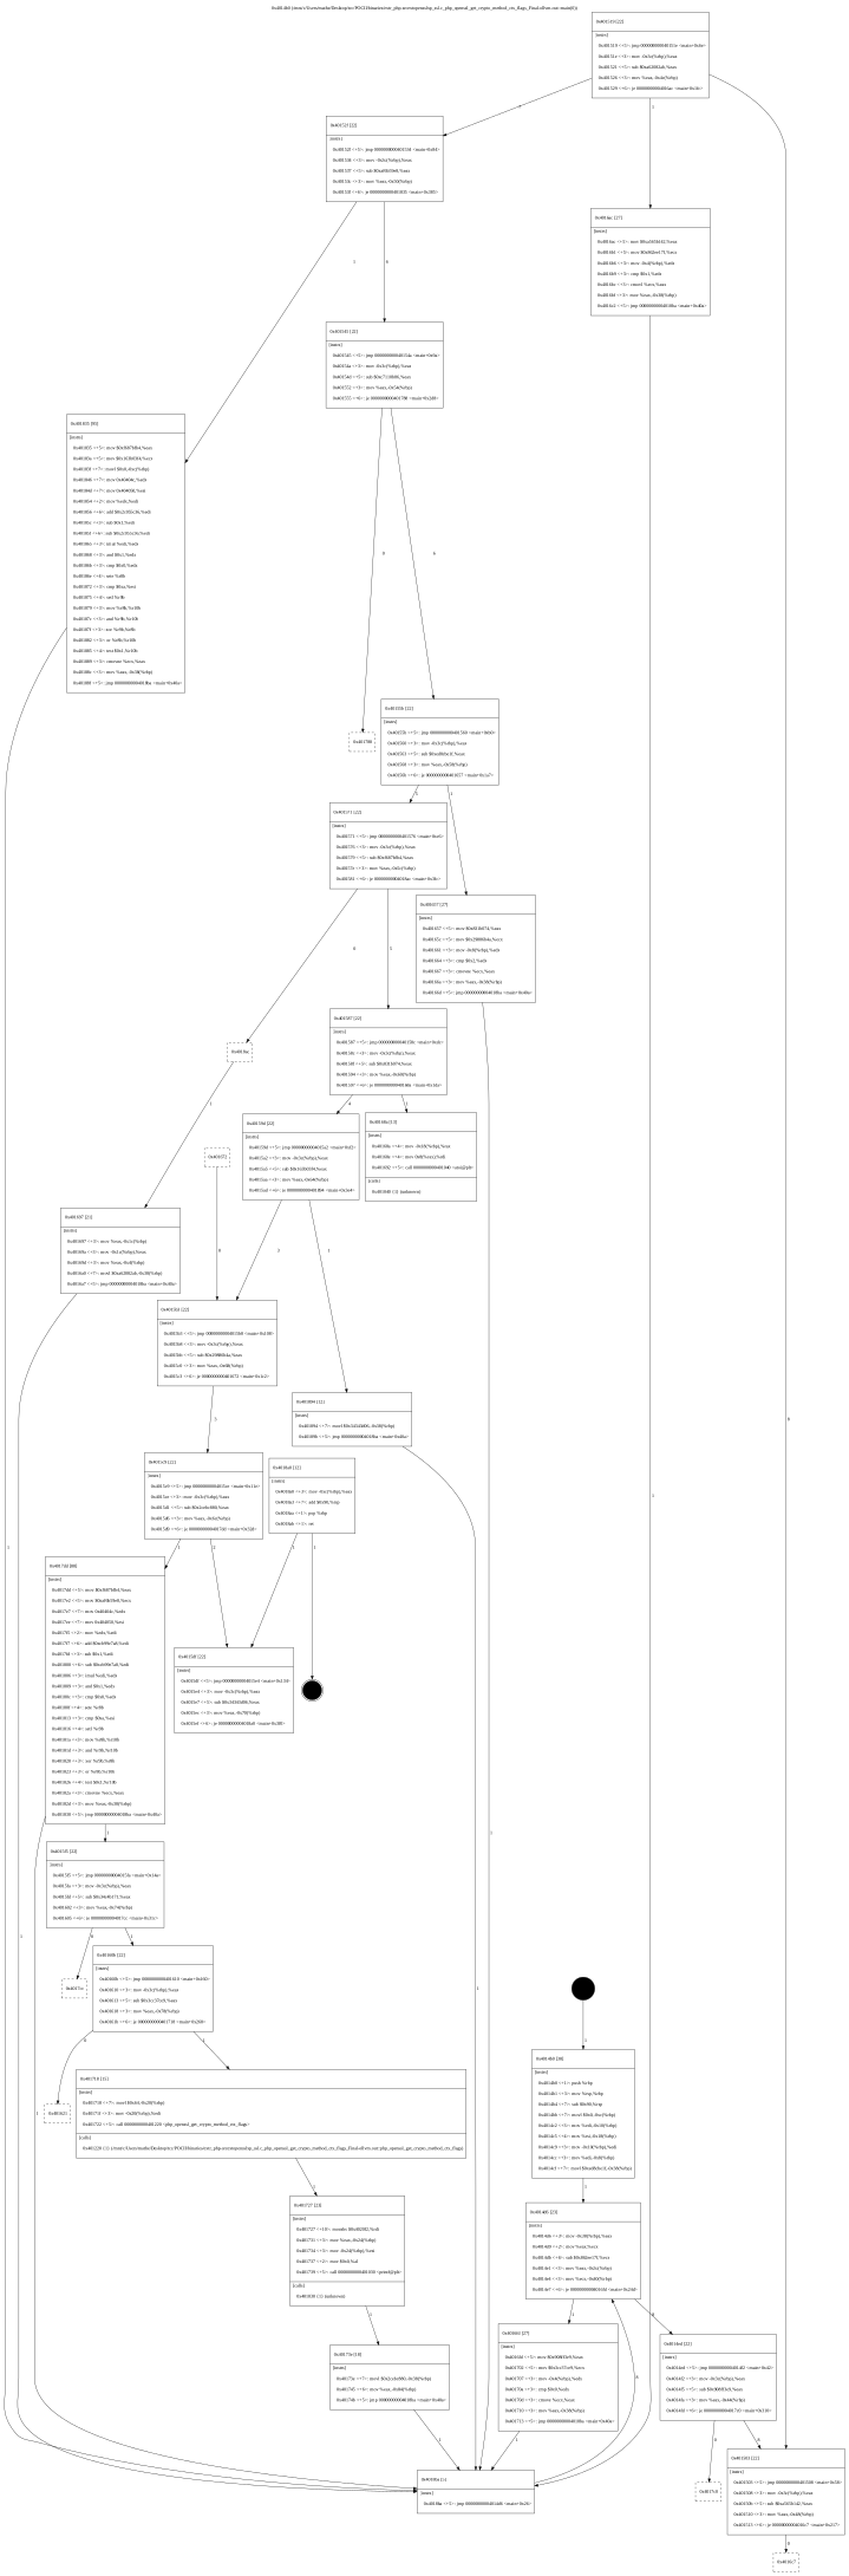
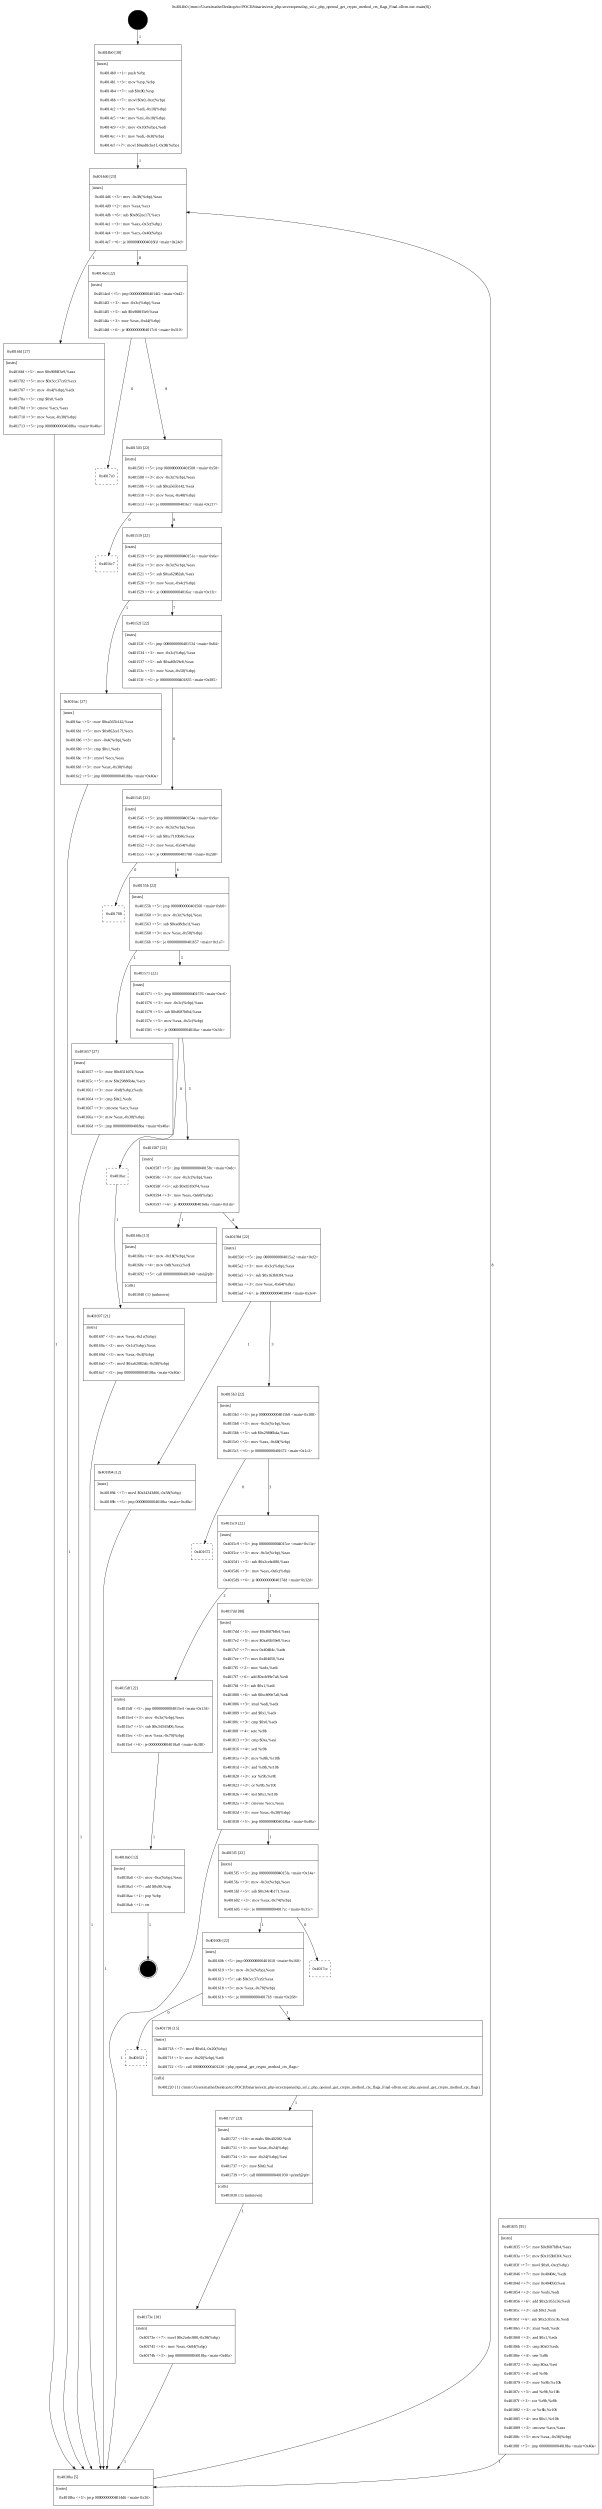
  digraph {
    fontname="Liberation Serif"
    label="0x4014b0 (/mnt/c/Users/mathe/Desktop/tcc/POCII/binaries/extr_php-srcextopensslxp_ssl.c_php_openssl_get_crypto_method_ctx_flags_Final-ollvm.out::main(0))"
    labelloc=t
    node [fontname="Liberation Serif" shape=record]
    edge [fontname="Liberation Serif"]
    Entry [fillcolor=black height=0.3 shape=circle style=filled width=0.3]
    n2 [label="{\n     0x4014b0 [38]\l\n     | [instrs]\l\n     &nbsp;&nbsp;0x4014b0 \<+1\>: push %rbp\l\n     &nbsp;&nbsp;0x4014b1 \<+3\>: mov %rsp,%rbp\l\n     &nbsp;&nbsp;0x4014b4 \<+7\>: sub $0x90,%rsp\l\n     &nbsp;&nbsp;0x4014bb \<+7\>: movl $0x0,-0xc(%rbp)\l\n     &nbsp;&nbsp;0x4014c2 \<+3\>: mov %edi,-0x10(%rbp)\l\n     &nbsp;&nbsp;0x4014c5 \<+4\>: mov %rsi,-0x18(%rbp)\l\n     &nbsp;&nbsp;0x4014c9 \<+3\>: mov -0x10(%rbp),%edi\l\n     &nbsp;&nbsp;0x4014cc \<+3\>: mov %edi,-0x8(%rbp)\l\n     &nbsp;&nbsp;0x4014cf \<+7\>: movl $0xed8cbe1f,-0x38(%rbp)\l\n  }"]
    n3 [label="{\n     0x4014d6 [23]\l\n     | [instrs]\l\n     &nbsp;&nbsp;0x4014d6 \<+3\>: mov -0x38(%rbp),%eax\l\n     &nbsp;&nbsp;0x4014d9 \<+2\>: mov %eax,%ecx\l\n     &nbsp;&nbsp;0x4014db \<+6\>: sub $0x862ee17f,%ecx\l\n     &nbsp;&nbsp;0x4014e1 \<+3\>: mov %eax,-0x3c(%rbp)\l\n     &nbsp;&nbsp;0x4014e4 \<+3\>: mov %ecx,-0x40(%rbp)\l\n     &nbsp;&nbsp;0x4014e7 \<+6\>: je 00000000004016fd \<main+0x24d\>\l\n  }"]
    n4 [label="{\n     0x4016fd [27]\l\n     | [instrs]\l\n     &nbsp;&nbsp;0x4016fd \<+5\>: mov $0x908ff3e9,%eax\l\n     &nbsp;&nbsp;0x401702 \<+5\>: mov $0x3cc37ce9,%ecx\l\n     &nbsp;&nbsp;0x401707 \<+3\>: mov -0x4(%rbp),%edx\l\n     &nbsp;&nbsp;0x40170a \<+3\>: cmp $0x0,%edx\l\n     &nbsp;&nbsp;0x40170d \<+3\>: cmove %ecx,%eax\l\n     &nbsp;&nbsp;0x401710 \<+3\>: mov %eax,-0x38(%rbp)\l\n     &nbsp;&nbsp;0x401713 \<+5\>: jmp 00000000004018ba \<main+0x40a\>\l\n  }"]
    n5 [label="{\n     0x4014ed [22]\l\n     | [instrs]\l\n     &nbsp;&nbsp;0x4014ed \<+5\>: jmp 00000000004014f2 \<main+0x42\>\l\n     &nbsp;&nbsp;0x4014f2 \<+3\>: mov -0x3c(%rbp),%eax\l\n     &nbsp;&nbsp;0x4014f5 \<+5\>: sub $0x908ff3e9,%eax\l\n     &nbsp;&nbsp;0x4014fa \<+3\>: mov %eax,-0x44(%rbp)\l\n     &nbsp;&nbsp;0x4014fd \<+6\>: je 00000000004017c0 \<main+0x310\>\l\n  }"]
    n6 [label="{\n     0x4018ba [5]\l\n     | [instrs]\l\n     &nbsp;&nbsp;0x4018ba \<+5\>: jmp 00000000004014d6 \<main+0x26\>\l\n  }"]
    n7 [label="{\n     0x4017c0\l\n  }" style=dashed]
    n8 [label="{\n     0x401503 [22]\l\n     | [instrs]\l\n     &nbsp;&nbsp;0x401503 \<+5\>: jmp 0000000000401508 \<main+0x58\>\l\n     &nbsp;&nbsp;0x401508 \<+3\>: mov -0x3c(%rbp),%eax\l\n     &nbsp;&nbsp;0x40150b \<+5\>: sub $0xa565b142,%eax\l\n     &nbsp;&nbsp;0x401510 \<+3\>: mov %eax,-0x48(%rbp)\l\n     &nbsp;&nbsp;0x401513 \<+6\>: je 00000000004016c7 \<main+0x217\>\l\n  }"]
    n9 [label="{\n     0x4016c7\l\n  }" style=dashed]
    n10 [label="{\n     0x401519 [22]\l\n     | [instrs]\l\n     &nbsp;&nbsp;0x401519 \<+5\>: jmp 000000000040151e \<main+0x6e\>\l\n     &nbsp;&nbsp;0x40151e \<+3\>: mov -0x3c(%rbp),%eax\l\n     &nbsp;&nbsp;0x401521 \<+5\>: sub $0xa62082ab,%eax\l\n     &nbsp;&nbsp;0x401526 \<+3\>: mov %eax,-0x4c(%rbp)\l\n     &nbsp;&nbsp;0x401529 \<+6\>: je 00000000004016ac \<main+0x1fc\>\l\n  }"]
    Exit [fillcolor=black height=0.3 peripheries=2 shape=circle style=filled width=0.3]
    n12 [label="{\n     0x4016ac [27]\l\n     | [instrs]\l\n     &nbsp;&nbsp;0x4016ac \<+5\>: mov $0xa565b142,%eax\l\n     &nbsp;&nbsp;0x4016b1 \<+5\>: mov $0x862ee17f,%ecx\l\n     &nbsp;&nbsp;0x4016b6 \<+3\>: mov -0x4(%rbp),%edx\l\n     &nbsp;&nbsp;0x4016b9 \<+3\>: cmp $0x1,%edx\l\n     &nbsp;&nbsp;0x4016bc \<+3\>: cmovl %ecx,%eax\l\n     &nbsp;&nbsp;0x4016bf \<+3\>: mov %eax,-0x38(%rbp)\l\n     &nbsp;&nbsp;0x4016c2 \<+5\>: jmp 00000000004018ba \<main+0x40a\>\l\n  }"]
    n13 [label="{\n     0x40152f [22]\l\n     | [instrs]\l\n     &nbsp;&nbsp;0x40152f \<+5\>: jmp 0000000000401534 \<main+0x84\>\l\n     &nbsp;&nbsp;0x401534 \<+3\>: mov -0x3c(%rbp),%eax\l\n     &nbsp;&nbsp;0x401537 \<+5\>: sub $0xaf6b59e8,%eax\l\n     &nbsp;&nbsp;0x40153c \<+3\>: mov %eax,-0x50(%rbp)\l\n     &nbsp;&nbsp;0x40153f \<+6\>: je 0000000000401835 \<main+0x385\>\l\n  }"]
    n14 [label="{\n     0x40173e [18]\l\n     | [instrs]\l\n     &nbsp;&nbsp;0x40173e \<+7\>: movl $0x2cebc880,-0x38(%rbp)\l\n     &nbsp;&nbsp;0x401745 \<+6\>: mov %eax,-0x84(%rbp)\l\n     &nbsp;&nbsp;0x40174b \<+5\>: jmp 00000000004018ba \<main+0x40a\>\l\n  }"]
    n15 [label="{\n     0x401835 [95]\l\n     | [instrs]\l\n     &nbsp;&nbsp;0x401835 \<+5\>: mov $0xf687bfb4,%eax\l\n     &nbsp;&nbsp;0x40183a \<+5\>: mov $0x163b03f4,%ecx\l\n     &nbsp;&nbsp;0x40183f \<+7\>: movl $0x0,-0xc(%rbp)\l\n     &nbsp;&nbsp;0x401846 \<+7\>: mov 0x40404c,%edx\l\n     &nbsp;&nbsp;0x40184d \<+7\>: mov 0x404050,%esi\l\n     &nbsp;&nbsp;0x401854 \<+2\>: mov %edx,%edi\l\n     &nbsp;&nbsp;0x401856 \<+6\>: add $0x2c055c36,%edi\l\n     &nbsp;&nbsp;0x40185c \<+3\>: sub $0x1,%edi\l\n     &nbsp;&nbsp;0x40185f \<+6\>: sub $0x2c055c36,%edi\l\n     &nbsp;&nbsp;0x401865 \<+3\>: imul %edi,%edx\l\n     &nbsp;&nbsp;0x401868 \<+3\>: and $0x1,%edx\l\n     &nbsp;&nbsp;0x40186b \<+3\>: cmp $0x0,%edx\l\n     &nbsp;&nbsp;0x40186e \<+4\>: sete %r8b\l\n     &nbsp;&nbsp;0x401872 \<+3\>: cmp $0xa,%esi\l\n     &nbsp;&nbsp;0x401875 \<+4\>: setl %r9b\l\n     &nbsp;&nbsp;0x401879 \<+3\>: mov %r8b,%r10b\l\n     &nbsp;&nbsp;0x40187c \<+3\>: and %r9b,%r10b\l\n     &nbsp;&nbsp;0x40187f \<+3\>: xor %r9b,%r8b\l\n     &nbsp;&nbsp;0x401882 \<+3\>: or %r8b,%r10b\l\n     &nbsp;&nbsp;0x401885 \<+4\>: test $0x1,%r10b\l\n     &nbsp;&nbsp;0x401889 \<+3\>: cmovne %ecx,%eax\l\n     &nbsp;&nbsp;0x40188c \<+3\>: mov %eax,-0x38(%rbp)\l\n     &nbsp;&nbsp;0x40188f \<+5\>: jmp 00000000004018ba \<main+0x40a\>\l\n  }"]
    n16 [label="{\n     0x401545 [22]\l\n     | [instrs]\l\n     &nbsp;&nbsp;0x401545 \<+5\>: jmp 000000000040154a \<main+0x9a\>\l\n     &nbsp;&nbsp;0x40154a \<+3\>: mov -0x3c(%rbp),%eax\l\n     &nbsp;&nbsp;0x40154d \<+5\>: sub $0xc7110b86,%eax\l\n     &nbsp;&nbsp;0x401552 \<+3\>: mov %eax,-0x54(%rbp)\l\n     &nbsp;&nbsp;0x401555 \<+6\>: je 0000000000401788 \<main+0x2d8\>\l\n  }"]
    n17 [label="{\n     0x401727 [23]\l\n     | [instrs]\l\n     &nbsp;&nbsp;0x401727 \<+10\>: movabs $0x4020f2,%rdi\l\n     &nbsp;&nbsp;0x401731 \<+3\>: mov %eax,-0x24(%rbp)\l\n     &nbsp;&nbsp;0x401734 \<+3\>: mov -0x24(%rbp),%esi\l\n     &nbsp;&nbsp;0x401737 \<+2\>: mov $0x0,%al\l\n     &nbsp;&nbsp;0x401739 \<+5\>: call 0000000000401030 \<printf@plt\>\l\n     | [calls]\l\n     &nbsp;&nbsp;0x401030 \{1\} (unknown)\l\n  }"]
    n18 [label="{\n     0x401788\l\n  }" style=dashed]
    n19 [label="{\n     0x40155b [22]\l\n     | [instrs]\l\n     &nbsp;&nbsp;0x40155b \<+5\>: jmp 0000000000401560 \<main+0xb0\>\l\n     &nbsp;&nbsp;0x401560 \<+3\>: mov -0x3c(%rbp),%eax\l\n     &nbsp;&nbsp;0x401563 \<+5\>: sub $0xed8cbe1f,%eax\l\n     &nbsp;&nbsp;0x401568 \<+3\>: mov %eax,-0x58(%rbp)\l\n     &nbsp;&nbsp;0x40156b \<+6\>: je 0000000000401657 \<main+0x1a7\>\l\n  }"]
    n20 [label="{\n     0x401621\l\n  }" style=dashed]
    n21 [label="{\n     0x401657 [27]\l\n     | [instrs]\l\n     &nbsp;&nbsp;0x401657 \<+5\>: mov $0x831b074,%eax\l\n     &nbsp;&nbsp;0x40165c \<+5\>: mov $0x29886b4a,%ecx\l\n     &nbsp;&nbsp;0x401661 \<+3\>: mov -0x8(%rbp),%edx\l\n     &nbsp;&nbsp;0x401664 \<+3\>: cmp $0x2,%edx\l\n     &nbsp;&nbsp;0x401667 \<+3\>: cmovne %ecx,%eax\l\n     &nbsp;&nbsp;0x40166a \<+3\>: mov %eax,-0x38(%rbp)\l\n     &nbsp;&nbsp;0x40166d \<+5\>: jmp 00000000004018ba \<main+0x40a\>\l\n  }"]
    n22 [label="{\n     0x401571 [22]\l\n     | [instrs]\l\n     &nbsp;&nbsp;0x401571 \<+5\>: jmp 0000000000401576 \<main+0xc6\>\l\n     &nbsp;&nbsp;0x401576 \<+3\>: mov -0x3c(%rbp),%eax\l\n     &nbsp;&nbsp;0x401579 \<+5\>: sub $0xf687bfb4,%eax\l\n     &nbsp;&nbsp;0x40157e \<+3\>: mov %eax,-0x5c(%rbp)\l\n     &nbsp;&nbsp;0x401581 \<+6\>: je 00000000004018ac \<main+0x3fc\>\l\n  }"]
    n23 [label="{\n     0x401718 [15]\l\n     | [instrs]\l\n     &nbsp;&nbsp;0x401718 \<+7\>: movl $0x64,-0x20(%rbp)\l\n     &nbsp;&nbsp;0x40171f \<+3\>: mov -0x20(%rbp),%edi\l\n     &nbsp;&nbsp;0x401722 \<+5\>: call 0000000000401220 \<php_openssl_get_crypto_method_ctx_flags\>\l\n     | [calls]\l\n     &nbsp;&nbsp;0x401220 \{1\} (/mnt/c/Users/mathe/Desktop/tcc/POCII/binaries/extr_php-srcextopensslxp_ssl.c_php_openssl_get_crypto_method_ctx_flags_Final-ollvm.out::php_openssl_get_crypto_method_ctx_flags)\l\n  }"]
    n24 [label="{\n     0x4018ac\l\n  }" style=dashed]
    n25 [label="{\n     0x401587 [22]\l\n     | [instrs]\l\n     &nbsp;&nbsp;0x401587 \<+5\>: jmp 000000000040158c \<main+0xdc\>\l\n     &nbsp;&nbsp;0x40158c \<+3\>: mov -0x3c(%rbp),%eax\l\n     &nbsp;&nbsp;0x40158f \<+5\>: sub $0x831b074,%eax\l\n     &nbsp;&nbsp;0x401594 \<+3\>: mov %eax,-0x60(%rbp)\l\n     &nbsp;&nbsp;0x401597 \<+6\>: je 000000000040168a \<main+0x1da\>\l\n  }"]
    n26 [label="{\n     0x40160b [22]\l\n     | [instrs]\l\n     &nbsp;&nbsp;0x40160b \<+5\>: jmp 0000000000401610 \<main+0x160\>\l\n     &nbsp;&nbsp;0x401610 \<+3\>: mov -0x3c(%rbp),%eax\l\n     &nbsp;&nbsp;0x401613 \<+5\>: sub $0x3cc37ce9,%eax\l\n     &nbsp;&nbsp;0x401618 \<+3\>: mov %eax,-0x78(%rbp)\l\n     &nbsp;&nbsp;0x40161b \<+6\>: je 0000000000401718 \<main+0x268\>\l\n  }"]
    n27 [label="{\n     0x401697 [21]\l\n     | [instrs]\l\n     &nbsp;&nbsp;0x401697 \<+3\>: mov %eax,-0x1c(%rbp)\l\n     &nbsp;&nbsp;0x40169a \<+3\>: mov -0x1c(%rbp),%eax\l\n     &nbsp;&nbsp;0x40169d \<+3\>: mov %eax,-0x4(%rbp)\l\n     &nbsp;&nbsp;0x4016a0 \<+7\>: movl $0xa62082ab,-0x38(%rbp)\l\n     &nbsp;&nbsp;0x4016a7 \<+5\>: jmp 00000000004018ba \<main+0x40a\>\l\n  }"]
    n28 [label="{\n     0x40168a [13]\l\n     | [instrs]\l\n     &nbsp;&nbsp;0x40168a \<+4\>: mov -0x18(%rbp),%rax\l\n     &nbsp;&nbsp;0x40168e \<+4\>: mov 0x8(%rax),%rdi\l\n     &nbsp;&nbsp;0x401692 \<+5\>: call 0000000000401040 \<atoi@plt\>\l\n     | [calls]\l\n     &nbsp;&nbsp;0x401040 \{1\} (unknown)\l\n  }"]
    n29 [label="{\n     0x40159d [22]\l\n     | [instrs]\l\n     &nbsp;&nbsp;0x40159d \<+5\>: jmp 00000000004015a2 \<main+0xf2\>\l\n     &nbsp;&nbsp;0x4015a2 \<+3\>: mov -0x3c(%rbp),%eax\l\n     &nbsp;&nbsp;0x4015a5 \<+5\>: sub $0x163b03f4,%eax\l\n     &nbsp;&nbsp;0x4015aa \<+3\>: mov %eax,-0x64(%rbp)\l\n     &nbsp;&nbsp;0x4015ad \<+6\>: je 0000000000401894 \<main+0x3e4\>\l\n  }"]
    n30 [label="{\n     0x4017cc\l\n  }" style=dashed]
    n31 [label="{\n     0x401894 [12]\l\n     | [instrs]\l\n     &nbsp;&nbsp;0x401894 \<+7\>: movl $0x34343d06,-0x38(%rbp)\l\n     &nbsp;&nbsp;0x40189b \<+5\>: jmp 00000000004018ba \<main+0x40a\>\l\n  }"]
    n32 [label="{\n     0x4015b3 [22]\l\n     | [instrs]\l\n     &nbsp;&nbsp;0x4015b3 \<+5\>: jmp 00000000004015b8 \<main+0x108\>\l\n     &nbsp;&nbsp;0x4015b8 \<+3\>: mov -0x3c(%rbp),%eax\l\n     &nbsp;&nbsp;0x4015bb \<+5\>: sub $0x29886b4a,%eax\l\n     &nbsp;&nbsp;0x4015c0 \<+3\>: mov %eax,-0x68(%rbp)\l\n     &nbsp;&nbsp;0x4015c3 \<+6\>: je 0000000000401672 \<main+0x1c2\>\l\n  }"]
    n33 [label="{\n     0x4015f5 [22]\l\n     | [instrs]\l\n     &nbsp;&nbsp;0x4015f5 \<+5\>: jmp 00000000004015fa \<main+0x14a\>\l\n     &nbsp;&nbsp;0x4015fa \<+3\>: mov -0x3c(%rbp),%eax\l\n     &nbsp;&nbsp;0x4015fd \<+5\>: sub $0x34c4b171,%eax\l\n     &nbsp;&nbsp;0x401602 \<+3\>: mov %eax,-0x74(%rbp)\l\n     &nbsp;&nbsp;0x401605 \<+6\>: je 00000000004017cc \<main+0x31c\>\l\n  }"]
    n34 [label="{\n     0x401672\l\n  }" style=dashed]
    n35 [label="{\n     0x4015c9 [22]\l\n     | [instrs]\l\n     &nbsp;&nbsp;0x4015c9 \<+5\>: jmp 00000000004015ce \<main+0x11e\>\l\n     &nbsp;&nbsp;0x4015ce \<+3\>: mov -0x3c(%rbp),%eax\l\n     &nbsp;&nbsp;0x4015d1 \<+5\>: sub $0x2cebc880,%eax\l\n     &nbsp;&nbsp;0x4015d6 \<+3\>: mov %eax,-0x6c(%rbp)\l\n     &nbsp;&nbsp;0x4015d9 \<+6\>: je 00000000004017dd \<main+0x32d\>\l\n  }"]
    n36 [label="{\n     0x4018a0 [12]\l\n     | [instrs]\l\n     &nbsp;&nbsp;0x4018a0 \<+3\>: mov -0xc(%rbp),%eax\l\n     &nbsp;&nbsp;0x4018a3 \<+7\>: add $0x90,%rsp\l\n     &nbsp;&nbsp;0x4018aa \<+1\>: pop %rbp\l\n     &nbsp;&nbsp;0x4018ab \<+1\>: ret\l\n  }"]
    n37 [label="{\n     0x4015df [22]\l\n     | [instrs]\l\n     &nbsp;&nbsp;0x4015df \<+5\>: jmp 00000000004015e4 \<main+0x134\>\l\n     &nbsp;&nbsp;0x4015e4 \<+3\>: mov -0x3c(%rbp),%eax\l\n     &nbsp;&nbsp;0x4015e7 \<+5\>: sub $0x34343d06,%eax\l\n     &nbsp;&nbsp;0x4015ec \<+3\>: mov %eax,-0x70(%rbp)\l\n     &nbsp;&nbsp;0x4015ef \<+6\>: je 00000000004018a0 \<main+0x3f0\>\l\n  }"]
    n38 [label="{\n     0x4017dd [88]\l\n     | [instrs]\l\n     &nbsp;&nbsp;0x4017dd \<+5\>: mov $0xf687bfb4,%eax\l\n     &nbsp;&nbsp;0x4017e2 \<+5\>: mov $0xaf6b59e8,%ecx\l\n     &nbsp;&nbsp;0x4017e7 \<+7\>: mov 0x40404c,%edx\l\n     &nbsp;&nbsp;0x4017ee \<+7\>: mov 0x404050,%esi\l\n     &nbsp;&nbsp;0x4017f5 \<+2\>: mov %edx,%edi\l\n     &nbsp;&nbsp;0x4017f7 \<+6\>: add $0xcb99e7a8,%edi\l\n     &nbsp;&nbsp;0x4017fd \<+3\>: sub $0x1,%edi\l\n     &nbsp;&nbsp;0x401800 \<+6\>: sub $0xcb99e7a8,%edi\l\n     &nbsp;&nbsp;0x401806 \<+3\>: imul %edi,%edx\l\n     &nbsp;&nbsp;0x401809 \<+3\>: and $0x1,%edx\l\n     &nbsp;&nbsp;0x40180c \<+3\>: cmp $0x0,%edx\l\n     &nbsp;&nbsp;0x40180f \<+4\>: sete %r8b\l\n     &nbsp;&nbsp;0x401813 \<+3\>: cmp $0xa,%esi\l\n     &nbsp;&nbsp;0x401816 \<+4\>: setl %r9b\l\n     &nbsp;&nbsp;0x40181a \<+3\>: mov %r8b,%r10b\l\n     &nbsp;&nbsp;0x40181d \<+3\>: and %r9b,%r10b\l\n     &nbsp;&nbsp;0x401820 \<+3\>: xor %r9b,%r8b\l\n     &nbsp;&nbsp;0x401823 \<+3\>: or %r8b,%r10b\l\n     &nbsp;&nbsp;0x401826 \<+4\>: test $0x1,%r10b\l\n     &nbsp;&nbsp;0x40182a \<+3\>: cmovne %ecx,%eax\l\n     &nbsp;&nbsp;0x40182d \<+3\>: mov %eax,-0x38(%rbp)\l\n     &nbsp;&nbsp;0x401830 \<+5\>: jmp 00000000004018ba \<main+0x40a\>\l\n  }"]
    Entry -> n2 [label=" 1"]
    n2 -> n3 [label=" 1"]
    n3 -> n4 [label=" 1"]
    n3 -> n5 [label=" 8"]
    n4 -> n6 [label=" 1"]
    n5 -> n7 [label=" 0"]
    n5 -> n8 [label=" 8"]
    n6 -> n3 [label=" 8"]
    n8 -> n9 [label=" 0"]
-   n10 -> n8 [label=" 8"]
+   n8 -> n10 [label=" 8"]
    n10 -> n12 [label=" 1"]
    n10 -> n13 [label=" 7"]
    n12 -> n6 [label=" 1"]
-   n13 -> n15 [label=" 1"]
    n13 -> n16 [label=" 6"]
    n14 -> n6 [label=" 1"]
    n15 -> n6 [label=" 1"]
    n16 -> n18 [label=" 0"]
    n16 -> n19 [label=" 6"]
    n17 -> n14 [label=" 1"]
    n19 -> n21 [label=" 1"]
    n19 -> n22 [label=" 5"]
    n21 -> n6 [label=" 1"]
    n22 -> n24 [label=" 0"]
    n22 -> n25 [label=" 5"]
    n23 -> n17 [label=" 1"]
    n24 -> n27 [label=" 1"]
    n25 -> n28 [label=" 1"]
    n25 -> n29 [label=" 4"]
    n26 -> n20 [label=" 0"]
    n26 -> n23 [label=" 1"]
    n27 -> n6 [label=" 1"]
    n29 -> n31 [label=" 1"]
    n29 -> n32 [label=" 3"]
    n31 -> n6 [label=" 1"]
-   n34 -> n32 [label=" 0"]
+   n32 -> n34 [label=" 0"]
    n32 -> n35 [label=" 3"]
    n33 -> n26 [label=" 1"]
    n33 -> n30 [label=" 0"]
    n35 -> n37 [label=" 2"]
    n35 -> n38 [label=" 1"]
    n36 -> Exit [label=" 1"]
-   n36 -> n37 [label=" 1"]
+   n37 -> n36 [label=" 1"]
    n38 -> n6 [label=" 1"]
    n38 -> n33 [label=" 1"]
  }
